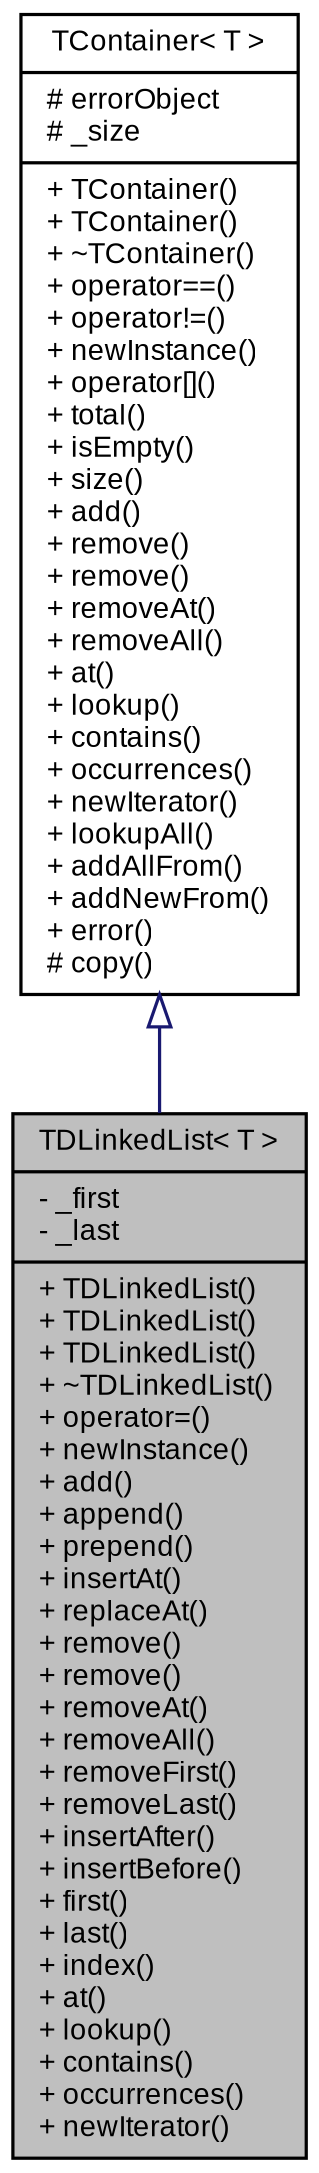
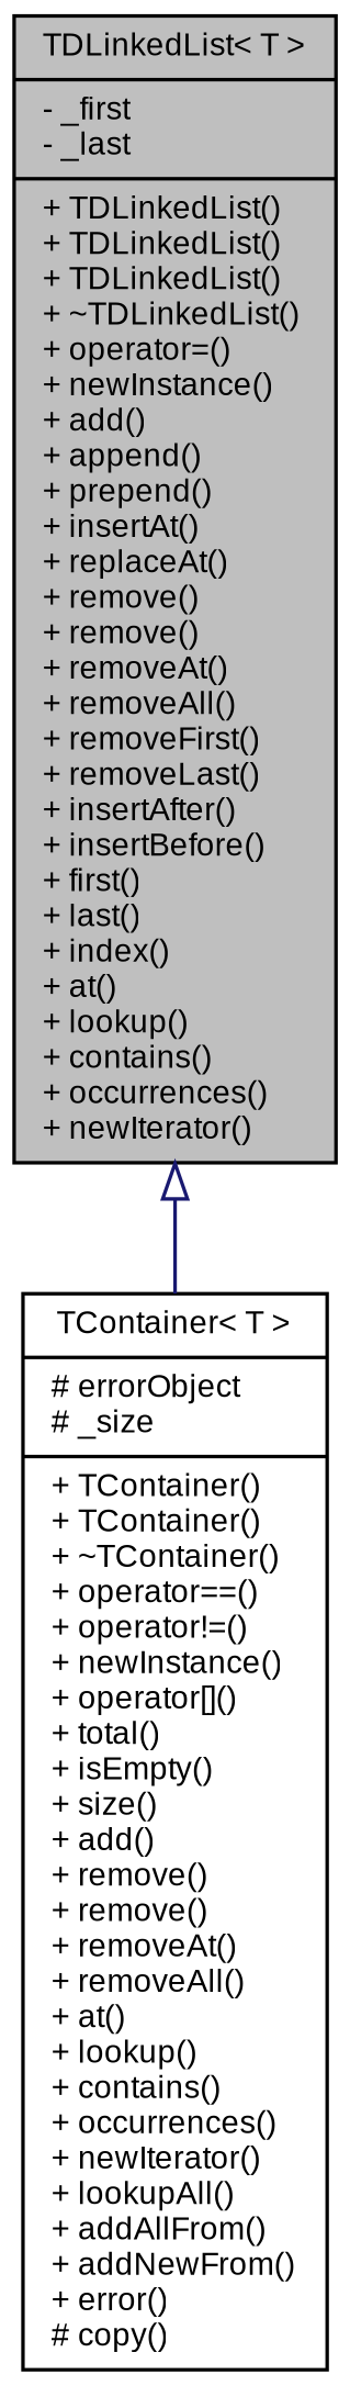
  digraph {
    node [color=black fontname=Arial fontsize=9 shape=record]
    n1 [fillcolor=grey75 fontcolor=black height=0.2 label="{TDLinkedList\< T \>\n|- _first\l- _last\l|+ TDLinkedList()\l+ TDLinkedList()\l+ TDLinkedList()\l+ ~TDLinkedList()\l+ operator=()\l+ newInstance()\l+ add()\l+ append()\l+ prepend()\l+ insertAt()\l+ replaceAt()\l+ remove()\l+ remove()\l+ removeAt()\l+ removeAll()\l+ removeFirst()\l+ removeLast()\l+ insertAfter()\l+ insertBefore()\l+ first()\l+ last()\l+ index()\l+ at()\l+ lookup()\l+ contains()\l+ occurrences()\l+ newIterator()\l}" style=filled width=0.4]
    n2 [height=0.2 label="{TContainer\< T \>\n|# errorObject\l# _size\l|+ TContainer()\l+ TContainer()\l+ ~TContainer()\l+ operator==()\l+ operator!=()\l+ newInstance()\l+ operator[]()\l+ total()\l+ isEmpty()\l+ size()\l+ add()\l+ remove()\l+ remove()\l+ removeAt()\l+ removeAll()\l+ at()\l+ lookup()\l+ contains()\l+ occurrences()\l+ newIterator()\l+ lookupAll()\l+ addAllFrom()\l+ addNewFrom()\l+ error()\l# copy()\l}" width=0.4]
-   n2 -> n1 [arrowtail=empty color=midnightblue dir=back fontname=Arial fontsize=9 labelfontname=Arial labelfontsize=9 style=solid]
+   n1 -> n2 [arrowtail=empty color=midnightblue dir=back fontname=Arial fontsize=9 labelfontname=Arial labelfontsize=9 style=solid]
  }
